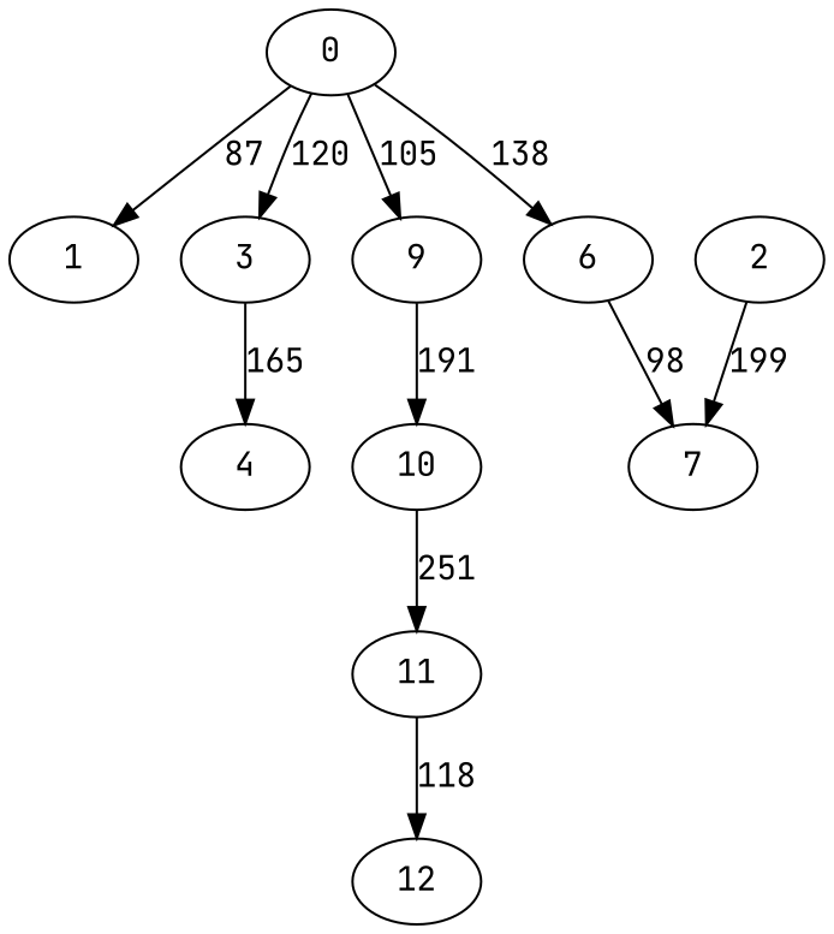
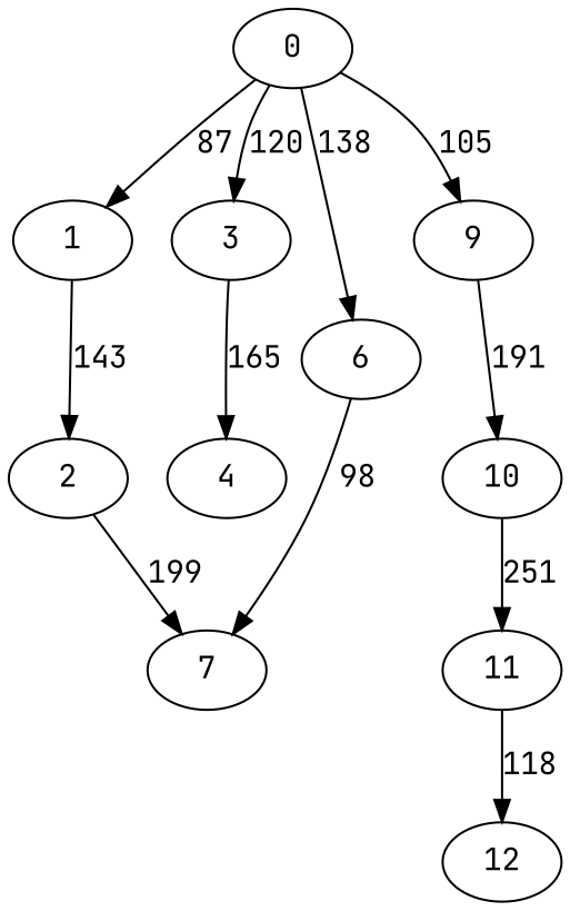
  digraph {
    fontname="JetBrains Mono"
    node [fontname="JetBrains Mono"]
    edge [fontname="JetBrains Mono"]
    0
    1
    3
    6
    9
    2
    4
    7
    10
    11
    12
    0 -> 1 [label=87]
    0 -> 3 [label=120]
    0 -> 6 [label=138]
    0 -> 9 [label=105]
+   1 -> 2 [label=143]
    3 -> 4 [label=165]
    6 -> 7 [label=98]
    9 -> 10 [label=191]
    2 -> 7 [label=199]
    10 -> 11 [label=251]
    11 -> 12 [label=118]
  }
